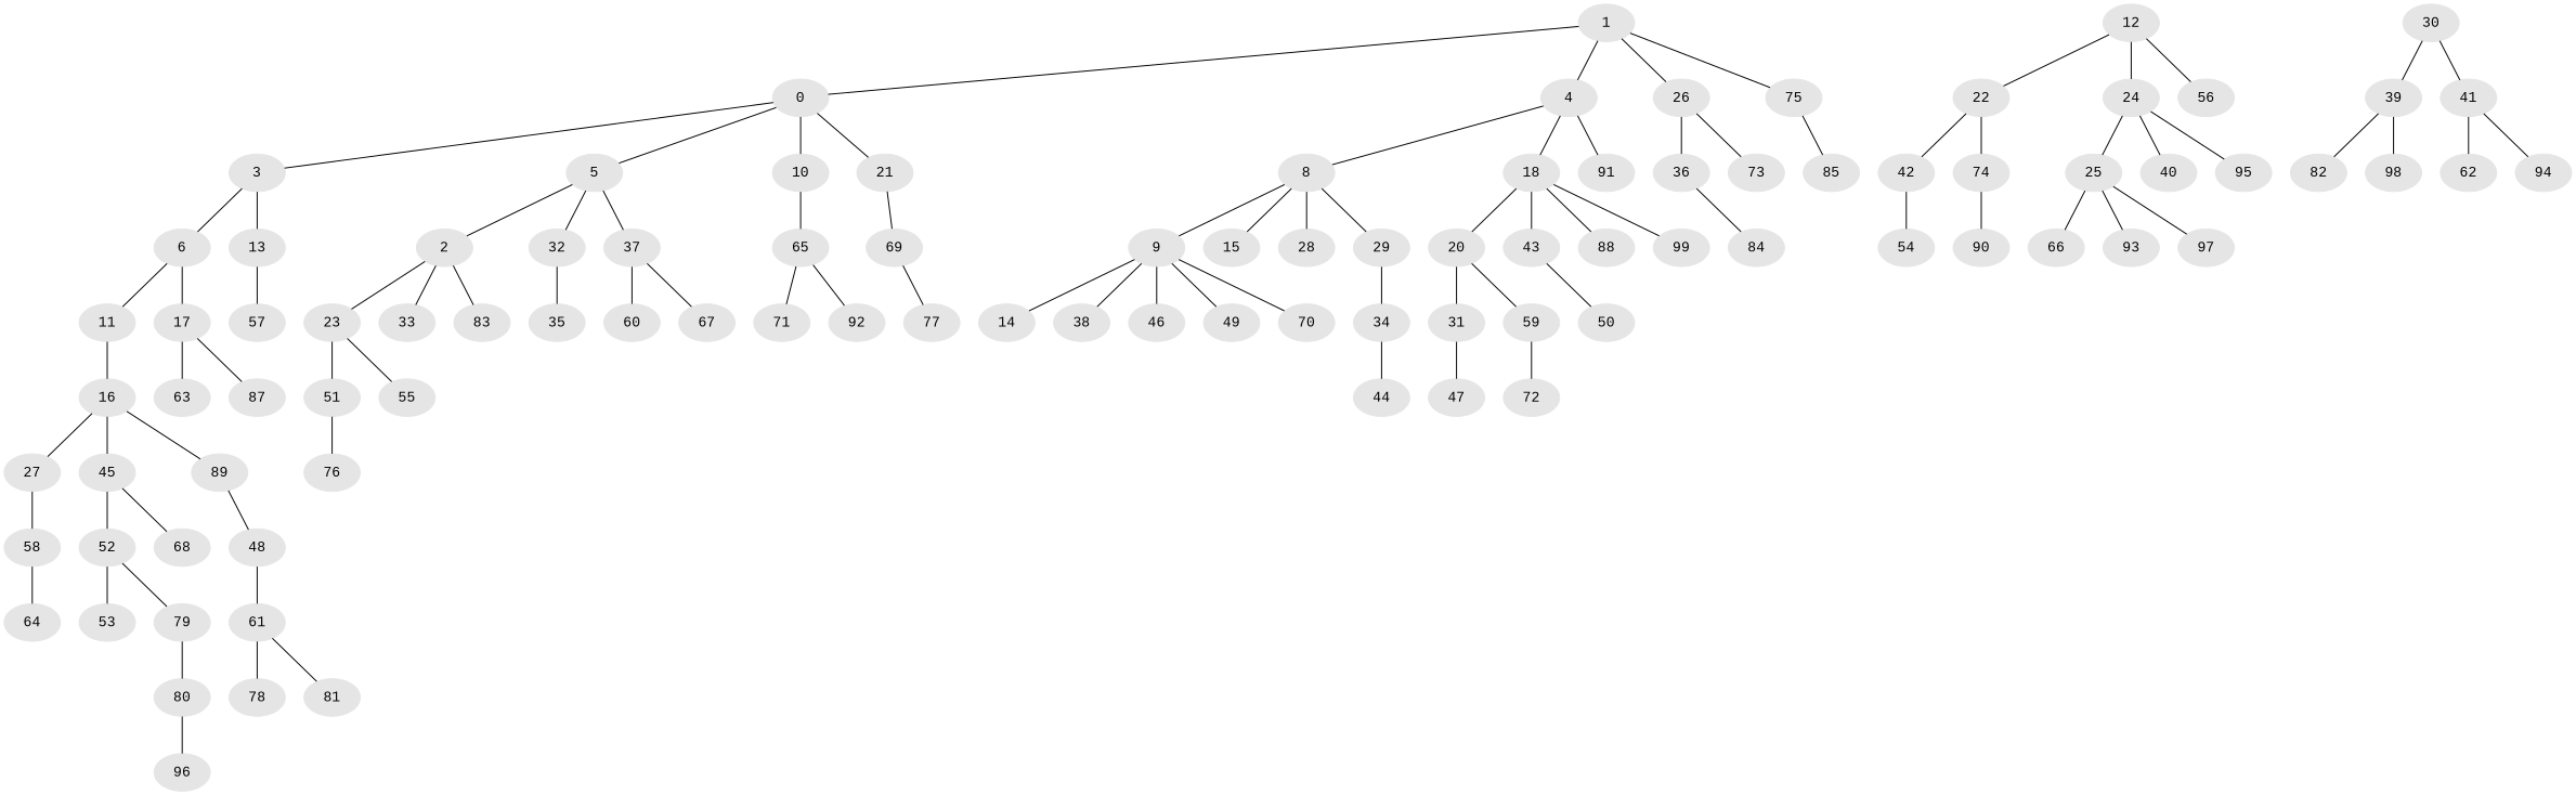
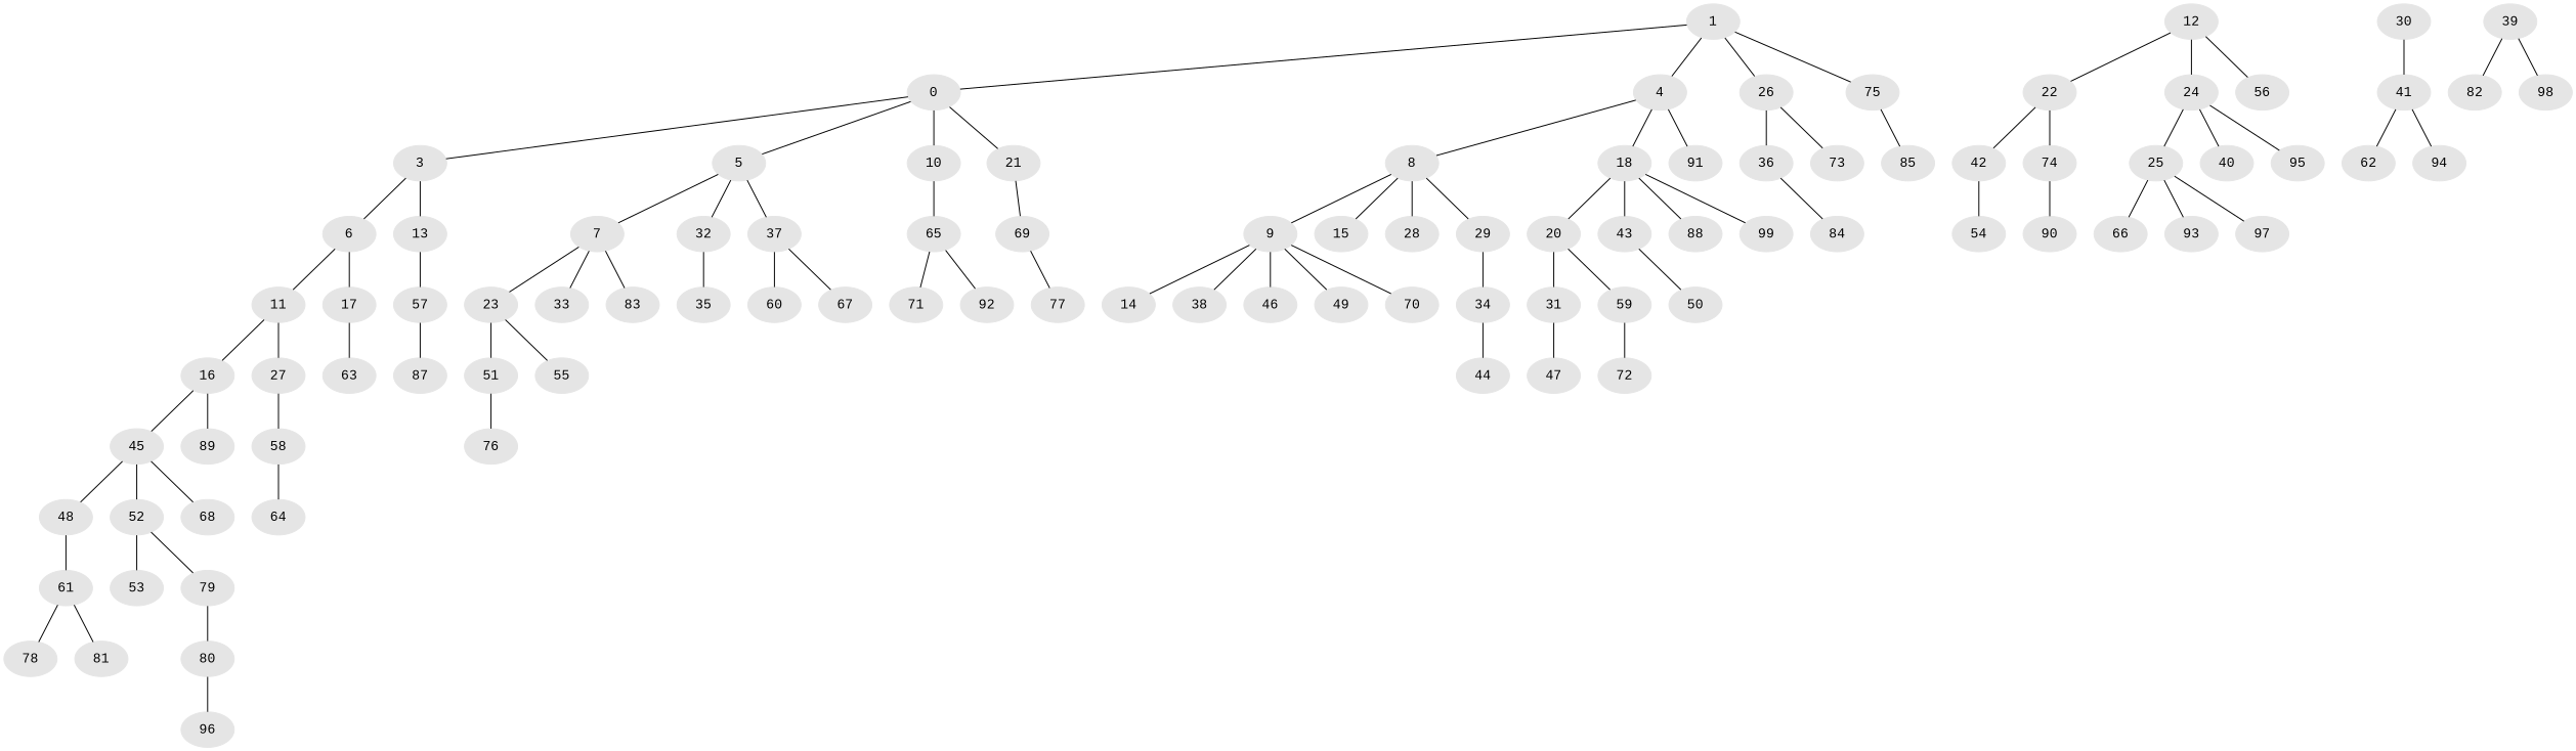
  graph {
    fontname="Liberation Mono"
    node [color=gray90 fontname="Liberation Mono" style=filled]
    edge [fontname="Liberation Mono"]
    n1 [label=0]
    1
    4
    26
    75
    3
    5
    10
    21
    8
    18
    91
    36
    73
    85
    6
    13
-   7 [label=2]
+   7
    32
    37
    65
    69
    11
    17
    12
    22
    24
    56
    57
    9
    15
    28
    29
    20
    43
    88
    99
    23
    33
    83
    35
    60
    67
    16
    27
    63
    87
    51
    55
    14
    38
    46
    49
    70
    34
    71
    92
    45
    89
    58
    42
    74
    25
    40
    95
    48
    52
    68
    31
    59
    50
    30
    39
    41
    47
    72
    77
    54
    90
    76
    66
    93
    97
    84
    64
    44
    82
    98
    62
    94
    61
    53
    79
    78
    81
    80
    96
    n1 -- 3
    n1 -- 5
    n1 -- 10
    n1 -- 21
    1 -- n1
    1 -- 4
    1 -- 26
    1 -- 75
    4 -- 8
    4 -- 18
    4 -- 91
    26 -- 36
    26 -- 73
    75 -- 85
    3 -- 6
    3 -- 13
    5 -- 7
    5 -- 32
    5 -- 37
    10 -- 65
    21 -- 69
    8 -- 9
    8 -- 15
    8 -- 28
    8 -- 29
    18 -- 20
    18 -- 43
    18 -- 88
    18 -- 99
    36 -- 84
    6 -- 11
    6 -- 17
    13 -- 57
    7 -- 23
    7 -- 33
    7 -- 83
    32 -- 35
    37 -- 60
    37 -- 67
    65 -- 71
    65 -- 92
    69 -- 77
    11 -- 16
-   16 -- 27
+   11 -- 27
    17 -- 63
-   17 -- 87
+   57 -- 87
    12 -- 22
    12 -- 24
    12 -- 56
    22 -- 42
    22 -- 74
    24 -- 25
    24 -- 40
    24 -- 95
    9 -- 14
    9 -- 38
    9 -- 46
    9 -- 49
    9 -- 70
    29 -- 34
    20 -- 31
    20 -- 59
    43 -- 50
    23 -- 51
    23 -- 55
    16 -- 45
    16 -- 89
    27 -- 58
    51 -- 76
    34 -- 44
-   89 -- 48
+   45 -- 48
    45 -- 52
    45 -- 68
    58 -- 64
    42 -- 54
    74 -- 90
    25 -- 66
    25 -- 93
    25 -- 97
    48 -- 61
    52 -- 53
    52 -- 79
    31 -- 47
    59 -- 72
-   30 -- 39
    30 -- 41
    39 -- 82
    39 -- 98
    41 -- 62
    41 -- 94
    61 -- 78
    61 -- 81
    79 -- 80
    80 -- 96
  }
